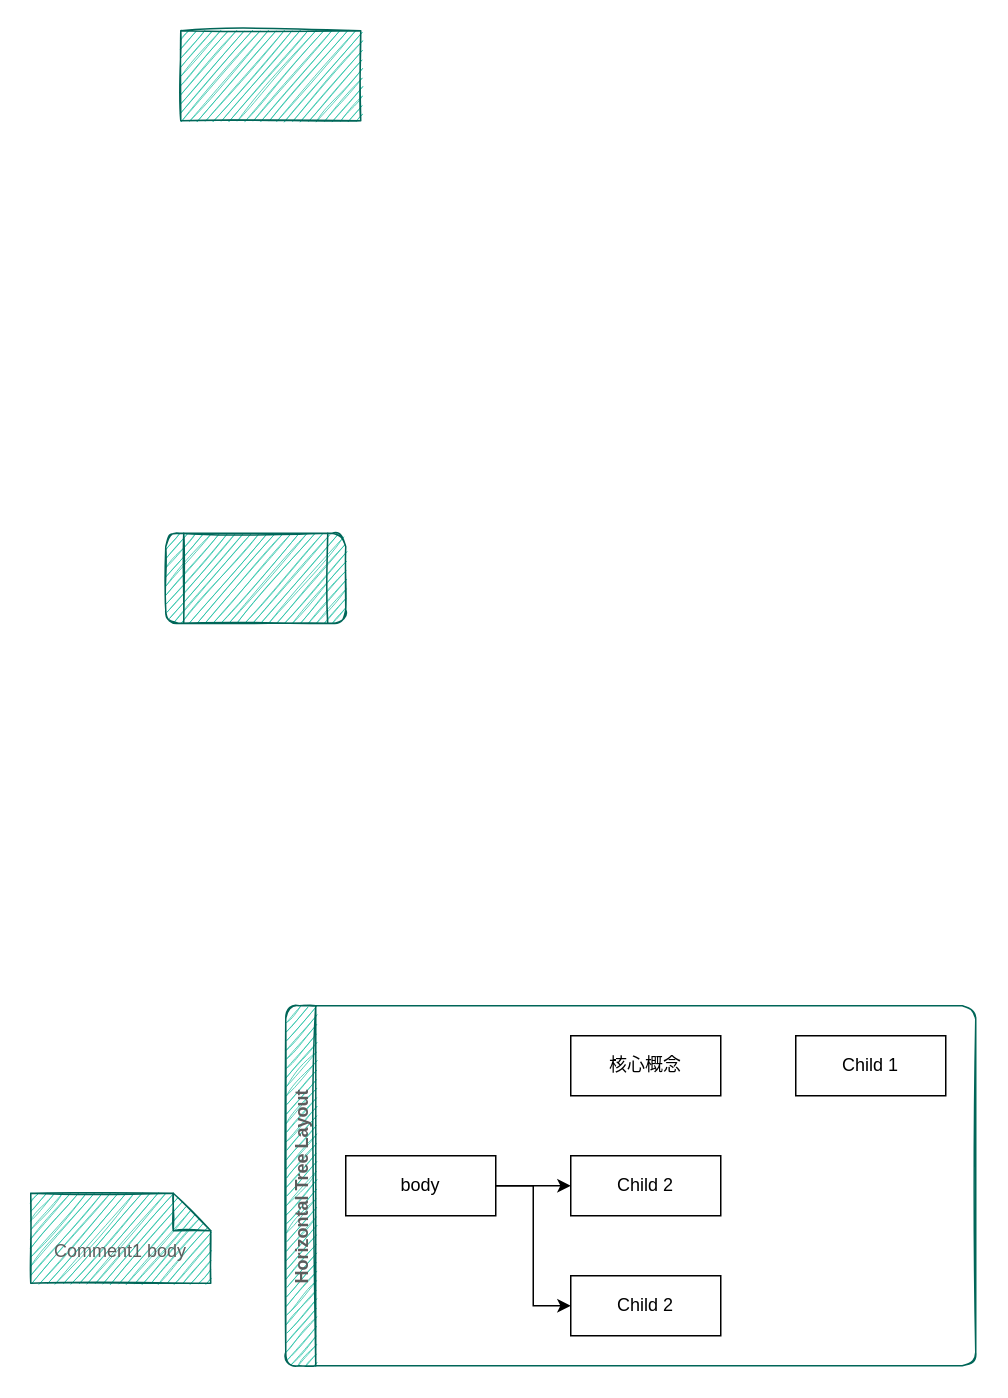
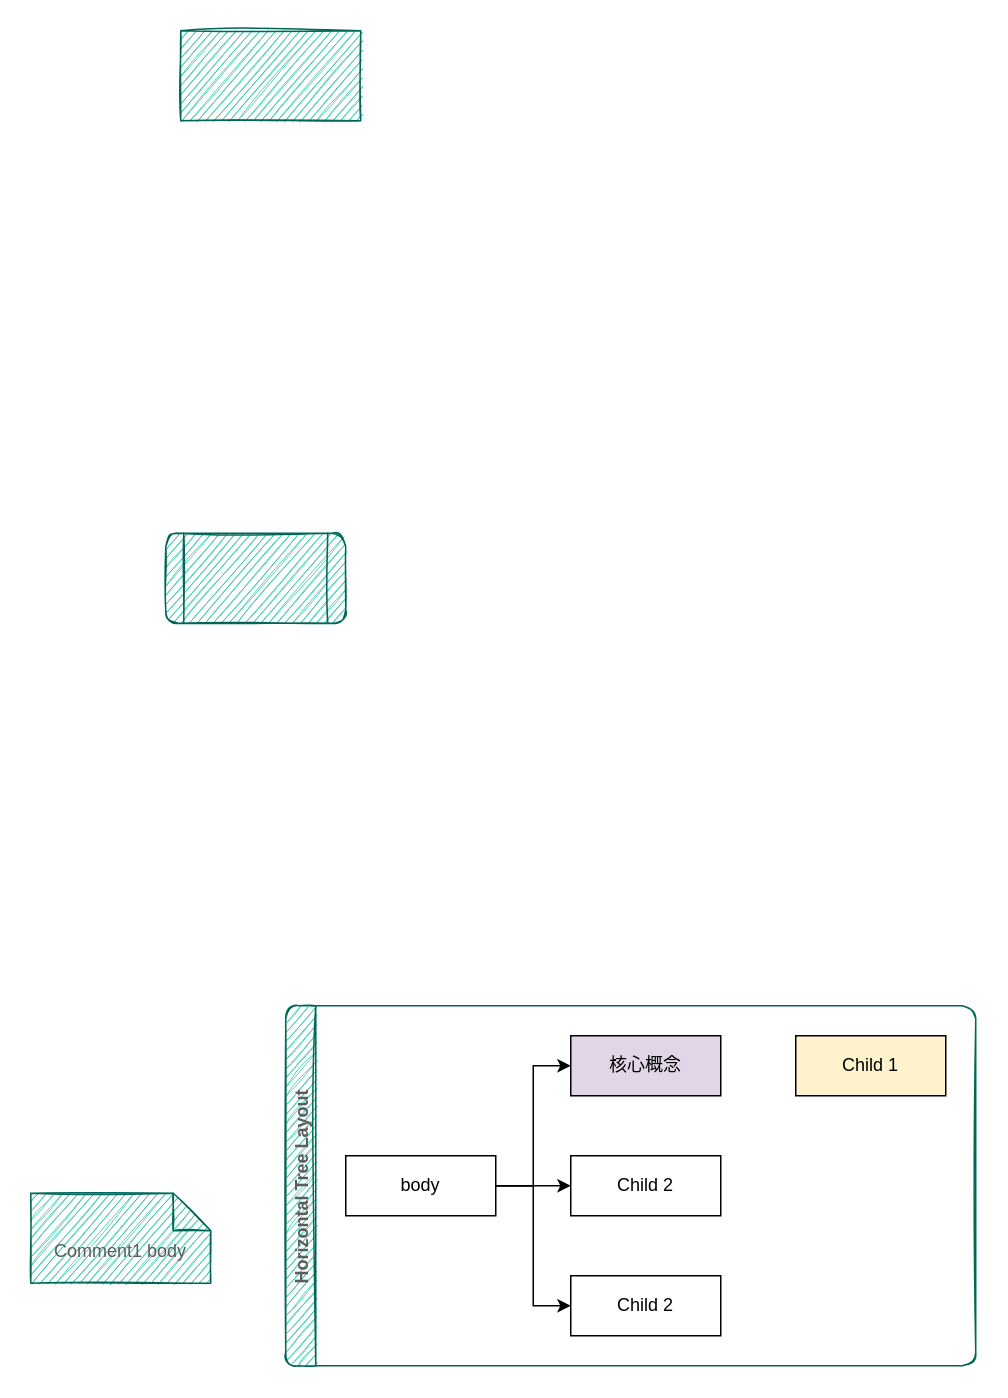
  <mxCell id="0" />
  <mxCell id="1" parent="0" />
  <mxCell id="2" value="" style="rounded=0;whiteSpace=wrap;html=1;sketch=1;fontColor=#5C5C5C;strokeColor=#006658;fillColor=#21C0A5;" vertex="1" parent="1"><mxGeometry x="120" y="20" width="120" height="60" as="geometry" /></mxCell>
  <mxCell id="3" value="" style="shape=process;whiteSpace=wrap;html=1;backgroundOutline=1;rounded=1;sketch=1;fontColor=#5C5C5C;strokeColor=#006658;fillColor=#21C0A5;" vertex="1" parent="1"><mxGeometry x="110" y="355" width="120" height="60" as="geometry" /></mxCell>
  <mxCell id="4" value="Comment1 body" style="shape=note2;boundedLbl=1;whiteSpace=wrap;html=1;size=25;verticalAlign=top;align=center;rounded=1;sketch=1;fontColor=#5C5C5C;strokeColor=#006658;fillColor=#21C0A5;" vertex="1" parent="1"><mxGeometry x="20" y="795" width="120" height="60" as="geometry" /></mxCell>
  <mxCell id="5" value="Horizontal Tree Layout" style="swimlane;startSize=20;horizontal=0;childLayout=treeLayout;horizontalTree=1;resizable=0;containerType=tree;rounded=1;sketch=1;fontColor=#5C5C5C;strokeColor=#006658;fillColor=#21C0A5;" vertex="1" parent="1"><mxGeometry x="190" y="670" width="460" height="240" as="geometry" /></mxCell>
  <mxCell id="6" value="body" style="whiteSpace=wrap;html=1;" vertex="1" parent="5"><mxGeometry x="40" y="100" width="100" height="40" as="geometry" /></mxCell>
- <mxCell id="7" value="核心概念" style="whiteSpace=wrap;html=1;" vertex="1" parent="5"><mxGeometry x="190" y="20" width="100" height="40" as="geometry" /></mxCell>
+ <mxCell id="7" value="核心概念" style="whiteSpace=wrap;html=1;fillColor=#e1d5e7;" vertex="1" parent="5"><mxGeometry x="190" y="20" width="100" height="40" as="geometry" /></mxCell>
+ <mxCell id="8" value="" style="edgeStyle=elbowEdgeStyle;elbow=horizontal;html=1;rounded=0;" edge="1" parent="5" source="6" target="7"><mxGeometry relative="1" as="geometry" /></mxCell>
  <mxCell id="9" value="Child 2" style="whiteSpace=wrap;html=1;" vertex="1" parent="5"><mxGeometry x="190" y="100" width="100" height="40" as="geometry" /></mxCell>
  <mxCell id="10" value="" style="edgeStyle=elbowEdgeStyle;elbow=horizontal;html=1;rounded=0;" edge="1" parent="5" source="6" target="9"><mxGeometry relative="1" as="geometry" /></mxCell>
- <mxCell id="11" value="Child 1" style="whiteSpace=wrap;html=1;" vertex="1" parent="5"><mxGeometry x="340" y="20" width="100" height="40" as="geometry" /></mxCell>
+ <mxCell id="11" value="Child 1" style="whiteSpace=wrap;html=1;fillColor=#fff2cc;" vertex="1" parent="5"><mxGeometry x="340" y="20" width="100" height="40" as="geometry" /></mxCell>
  <mxCell id="12" value="" style="edgeStyle=elbowEdgeStyle;elbow=horizontal;html=1;rounded=0;" edge="1" target="13" source="6" parent="5"><mxGeometry relative="1" as="geometry"><mxPoint x="400" y="940" as="sourcePoint" /></mxGeometry></mxCell>
  <mxCell id="13" value="Child 2" style="whiteSpace=wrap;html=1;" vertex="1" parent="5"><mxGeometry x="190" y="180" width="100" height="40" as="geometry" /></mxCell>
